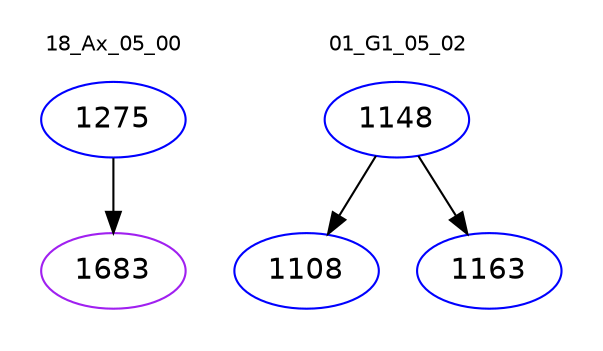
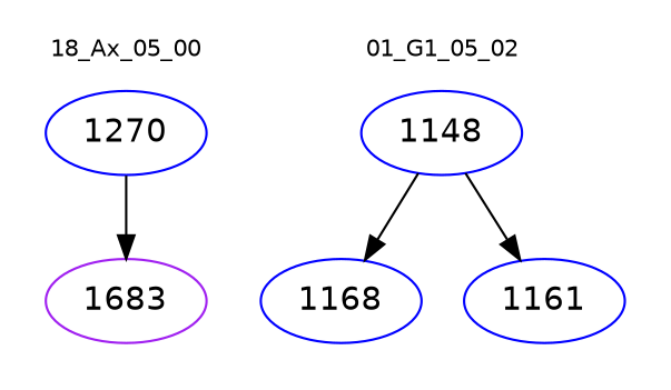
  digraph {
    fontname="DejaVu Sans"
    node [color=blue fontname="DejaVu Sans"]
    edge [color=black fontname="DejaVu Sans"]
-   n1 [label=1275]
+   n1 [label=1270]
    n2 [color=purple label=1683]
    n3 [label=1148]
-   n4 [label=1108]
-   n5 [label=1163]
+   n4 [label=1168]
+   n5 [label=1161]
    subgraph cluster_1 {
      color=white
      fontsize=10
      label="18_Ax_05_00"
      n1
      n2
    }
    subgraph cluster_2 {
      color=white
      fontsize=10
      label="01_G1_05_02"
      n3
      n4
      n5
    }
    n1 -> n2
    n3 -> n4
    n3 -> n5
  }
